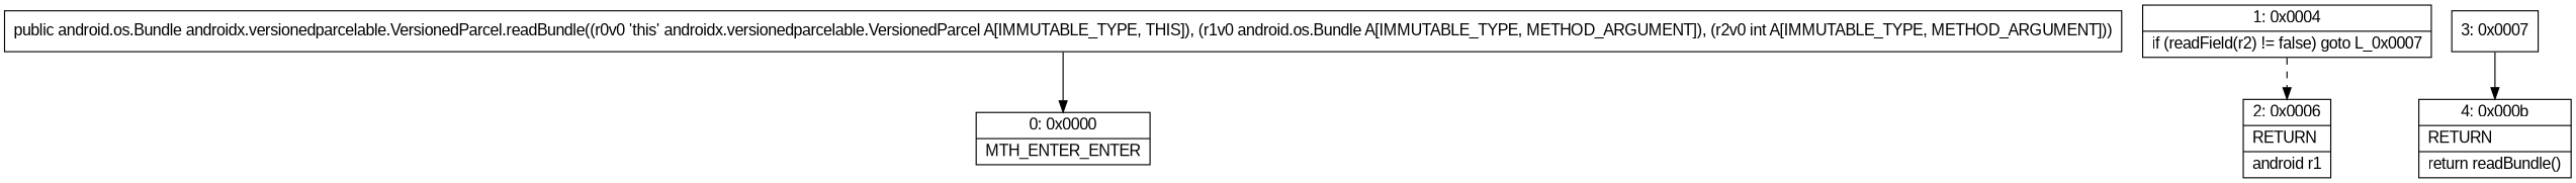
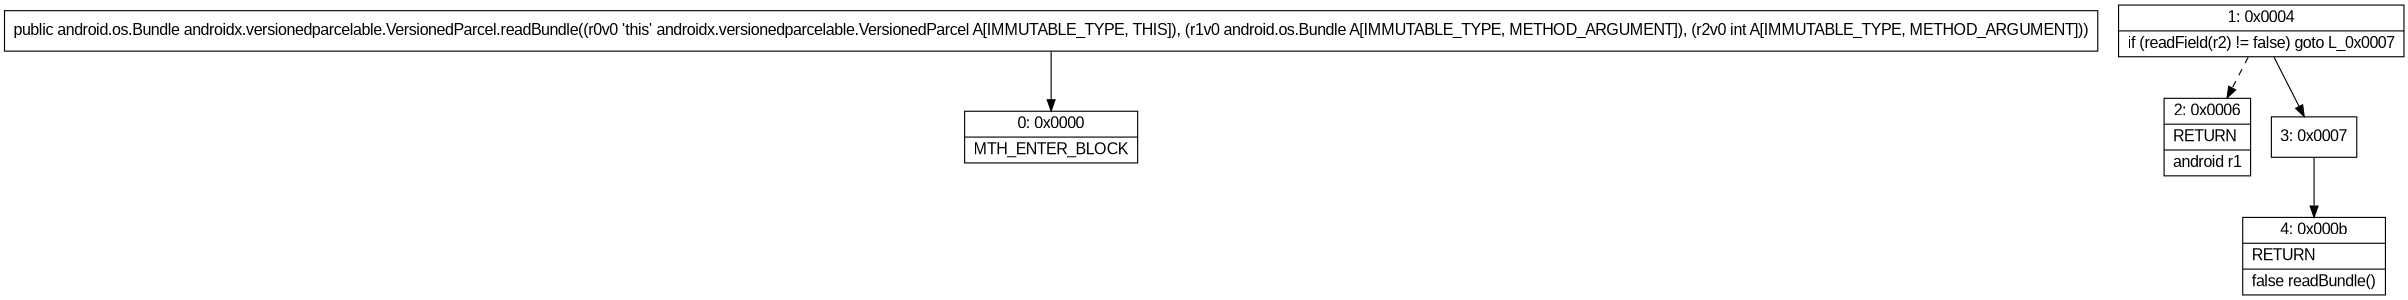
  digraph {
    fontname="Liberation Sans"
    node [fontname="Liberation Sans" shape=record]
    edge [fontname="Liberation Sans"]
-   n1 [label="{0\:\ 0x0000|MTH_ENTER_ENTER\l}"]
+   n1 [label="{0\:\ 0x0000|MTH_ENTER_BLOCK\l}"]
    n2 [label="{1\:\ 0x0004|if (readField(r2) != false) goto L_0x0007\l}"]
    n3 [label="{2\:\ 0x0006|RETURN\l|android r1\l}"]
    n4 [label="{3\:\ 0x0007}"]
-   n5 [label="{4\:\ 0x000b|RETURN\l|return readBundle()\l}"]
+   n5 [label="{4\:\ 0x000b|RETURN\l|false readBundle()\l}"]
    n6 [label="{public android.os.Bundle androidx.versionedparcelable.VersionedParcel.readBundle((r0v0 'this' androidx.versionedparcelable.VersionedParcel A[IMMUTABLE_TYPE, THIS]), (r1v0 android.os.Bundle A[IMMUTABLE_TYPE, METHOD_ARGUMENT]), (r2v0 int A[IMMUTABLE_TYPE, METHOD_ARGUMENT])) }"]
    n2 -> n3 [style=dashed]
+   n2 -> n4
    n4 -> n5
    n6 -> n1
  }
